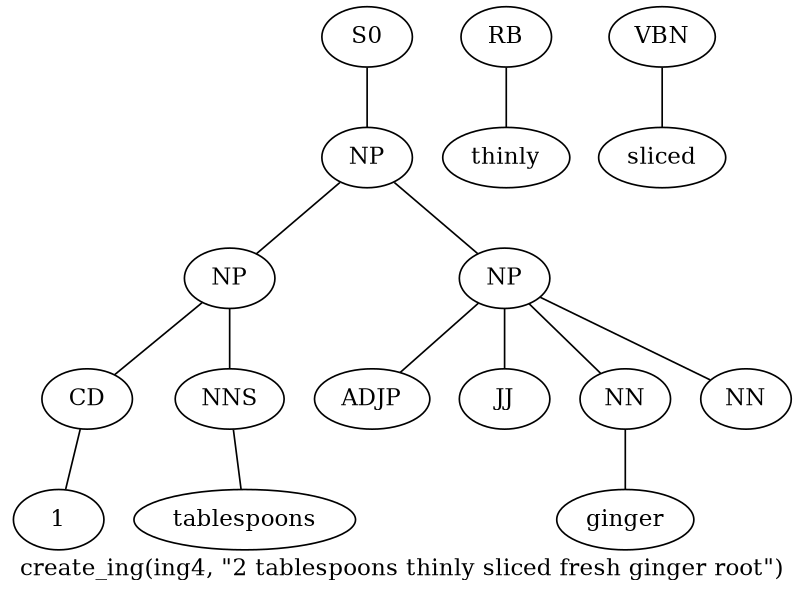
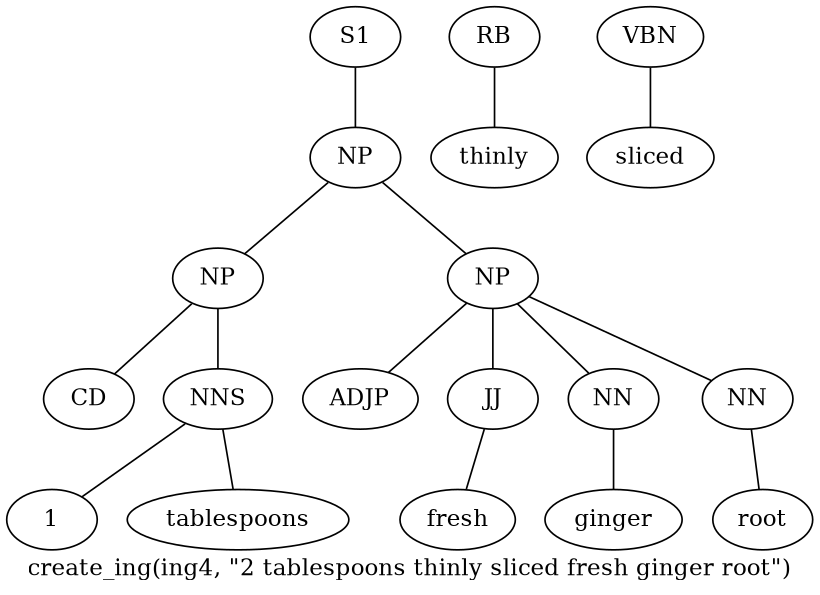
  graph {
    label="create_ing(ing4, \"2 tablespoons thinly sliced fresh ginger root\")"
-   n1 [label=S0]
+   n1 [label=S1]
    n2 [label=NP]
    n3 [label=NP]
    n4 [label=NP]
    n5 [label=CD]
    n6 [label=NNS]
    n7 [label=ADJP]
    n8 [label=JJ]
    n9 [label=NN]
    n10 [label=NN]
    n11 [label=1]
    n12 [label=tablespoons]
+   n13 [label=fresh]
    n14 [label=ginger]
+   n15 [label=root]
    n16 [label=RB]
    n17 [label=thinly]
    n18 [label=VBN]
    n19 [label=sliced]
    n1 -- n2
    n2 -- n3
    n2 -- n4
    n3 -- n5
    n3 -- n6
    n4 -- n7
    n4 -- n8
    n4 -- n9
    n4 -- n10
-   n5 -- n11
+   n6 -- n11
    n6 -- n12
+   n8 -- n13
    n9 -- n14
+   n10 -- n15
    n16 -- n17
    n18 -- n19
  }
